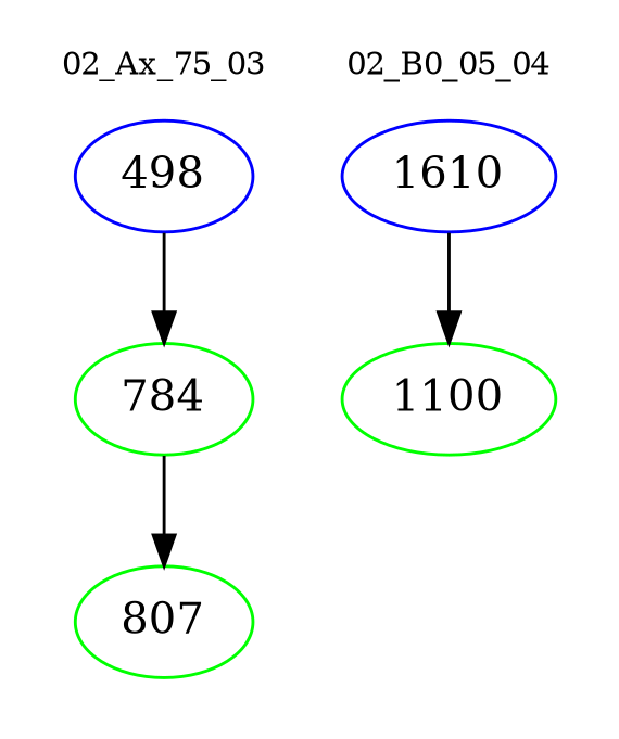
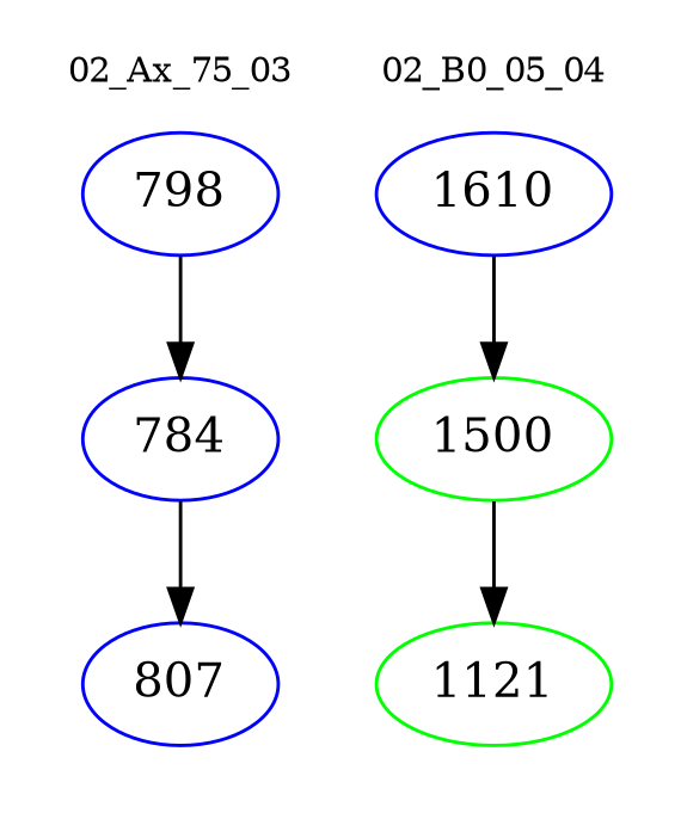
  digraph {
    node [color=green]
    edge [color=black]
-   n1 [color=blue label=498]
-   n2 [label=784]
-   n3 [label=807]
+   n1 [color=blue label=798]
+   n2 [color=blue label=784]
+   n3 [color=blue label=807]
    n4 [color=blue label=1610]
-   n5 [label=1100]
+   n5 [label=1500]
+   n6 [label=1121]
    subgraph cluster_1 {
      color=white
      fontsize=10
      label="02_Ax_75_03"
      n1
      n2
      n3
    }
    subgraph cluster_2 {
      color=white
      fontsize=10
      label="02_B0_05_04"
      n4
      n5
+     n6
    }
    n1 -> n2
    n2 -> n3
    n4 -> n5
+   n5 -> n6
  }
